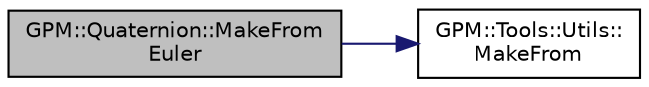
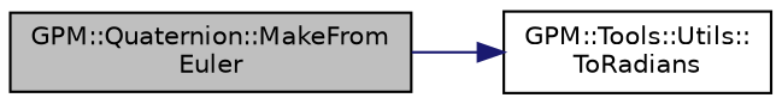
  digraph {
    rankdir=LR
    node [color=black fontname=Helvetica fontsize=10 shape=record style=filled]
    n1 [fillcolor=grey75 fontcolor=black height=0.2 label="GPM::Quaternion::MakeFrom\lEuler" width=0.4]
-   n2 [fillcolor=white height=0.2 label="GPM::Tools::Utils::\lMakeFrom" width=0.4]
+   n2 [fillcolor=white height=0.2 label="GPM::Tools::Utils::\lToRadians" width=0.4]
    n1 -> n2 [color=midnightblue fontname=Helvetica fontsize=10 labelfontname=Helvetica labelfontsize=10 style=solid]
  }
